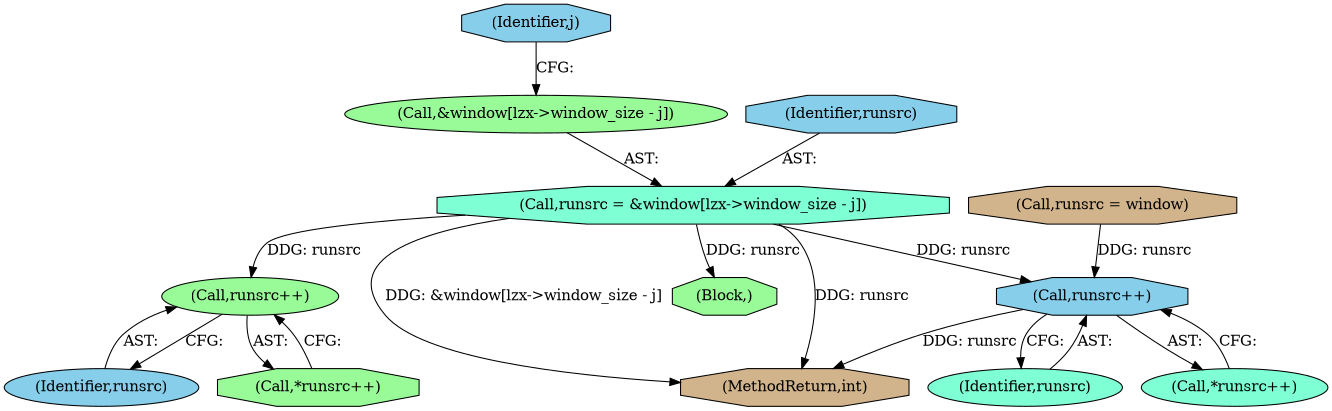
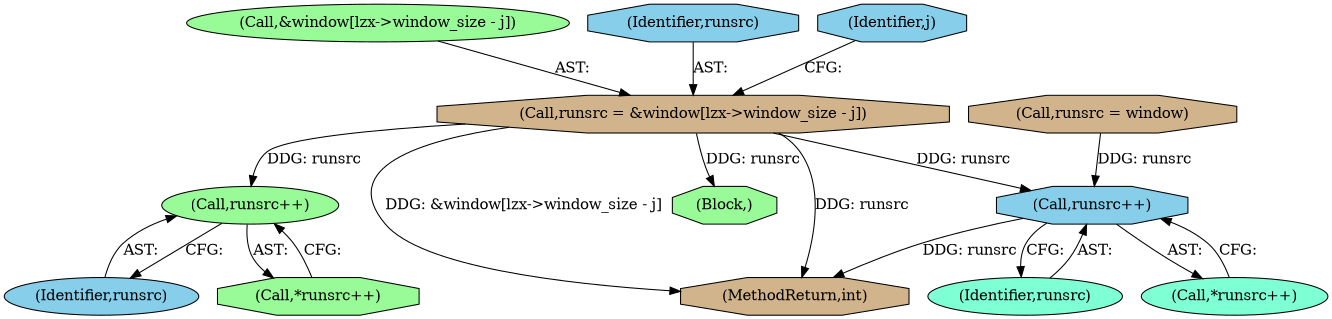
  digraph {
    node [fillcolor=palegreen shape=octagon style=filled]
-   n1 [fillcolor=aquamarine label="(Call,runsrc = &window[lzx->window_size - j])"]
+   n1 [fillcolor=tan label="(Call,runsrc = &window[lzx->window_size - j])"]
    n2 [label="(Call,runsrc++)" shape=ellipse]
    n3 [fillcolor=skyblue label="(Call,runsrc++)"]
    n4 [fillcolor=tan label="(MethodReturn,int)"]
    n5 [label="(Block,)"]
    n6 [fillcolor=skyblue label="(Identifier,runsrc)" shape=ellipse]
    n7 [label="(Call,*runsrc++)"]
    n8 [fillcolor=aquamarine label="(Identifier,runsrc)" shape=ellipse]
    n9 [fillcolor=aquamarine label="(Call,*runsrc++)" shape=ellipse]
    n10 [label="(Call,&window[lzx->window_size - j])" shape=ellipse]
    n11 [fillcolor=skyblue label="(Identifier,runsrc)"]
    n12 [fillcolor=tan label="(Call,runsrc = window)"]
    n13 [fillcolor=skyblue label="(Identifier,j)"]
    n1 -> n2 [label="DDG: runsrc"]
    n1 -> n3 [label="DDG: runsrc"]
    n1 -> n4 [label="DDG: runsrc"]
    n1 -> n4 [label="DDG: &window[lzx->window_size - j]"]
    n1 -> n5 [label="DDG: runsrc"]
    n2 -> n6 [label="CFG: "]
    n2 -> n7 [label="AST: "]
    n3 -> n4 [label="DDG: runsrc"]
    n3 -> n8 [label="CFG: "]
    n3 -> n9 [label="AST: "]
    n6 -> n2 [label="AST: "]
    n7 -> n2 [label="CFG: "]
    n8 -> n3 [label="AST: "]
    n9 -> n3 [label="CFG: "]
    n10 -> n1 [label="AST: "]
    n11 -> n1 [label="AST: "]
    n12 -> n3 [label="DDG: runsrc"]
-   n13 -> n10 [label="CFG: "]
+   n13 -> n1 [label="CFG: "]
  }
